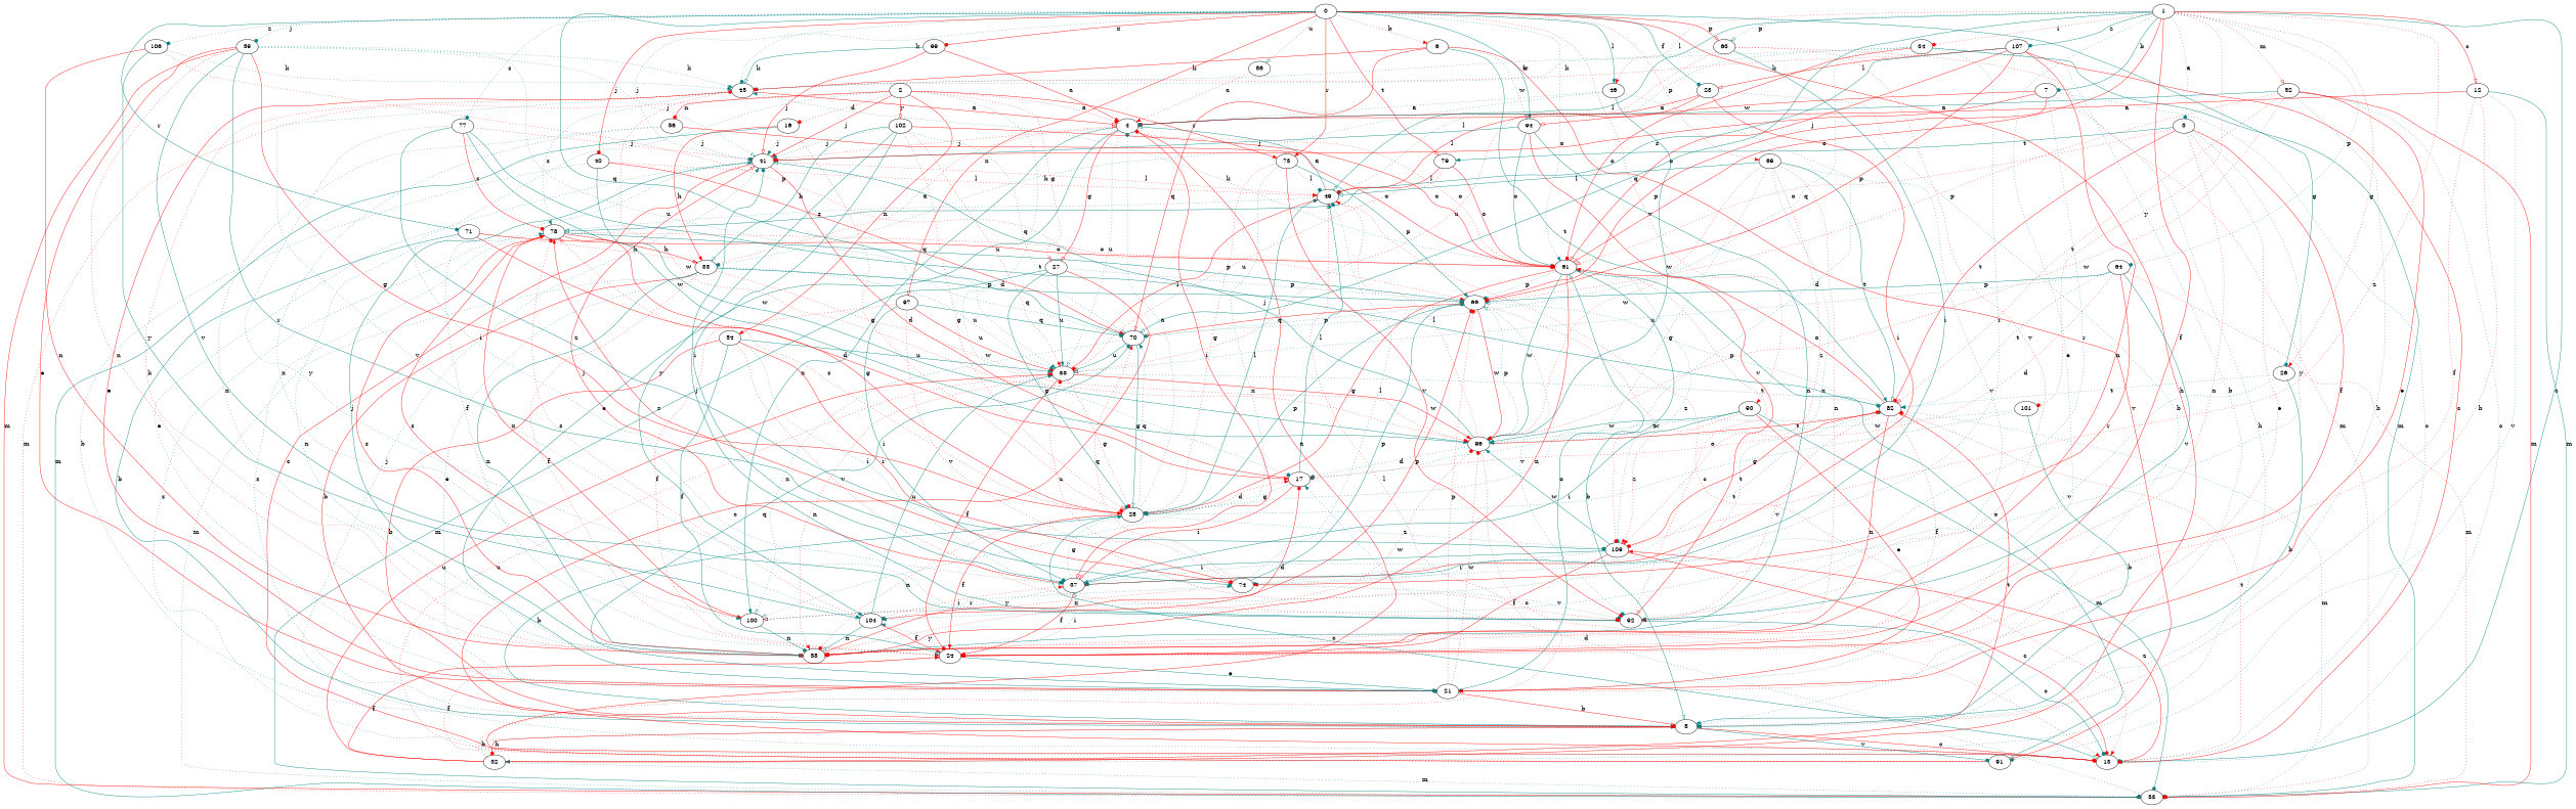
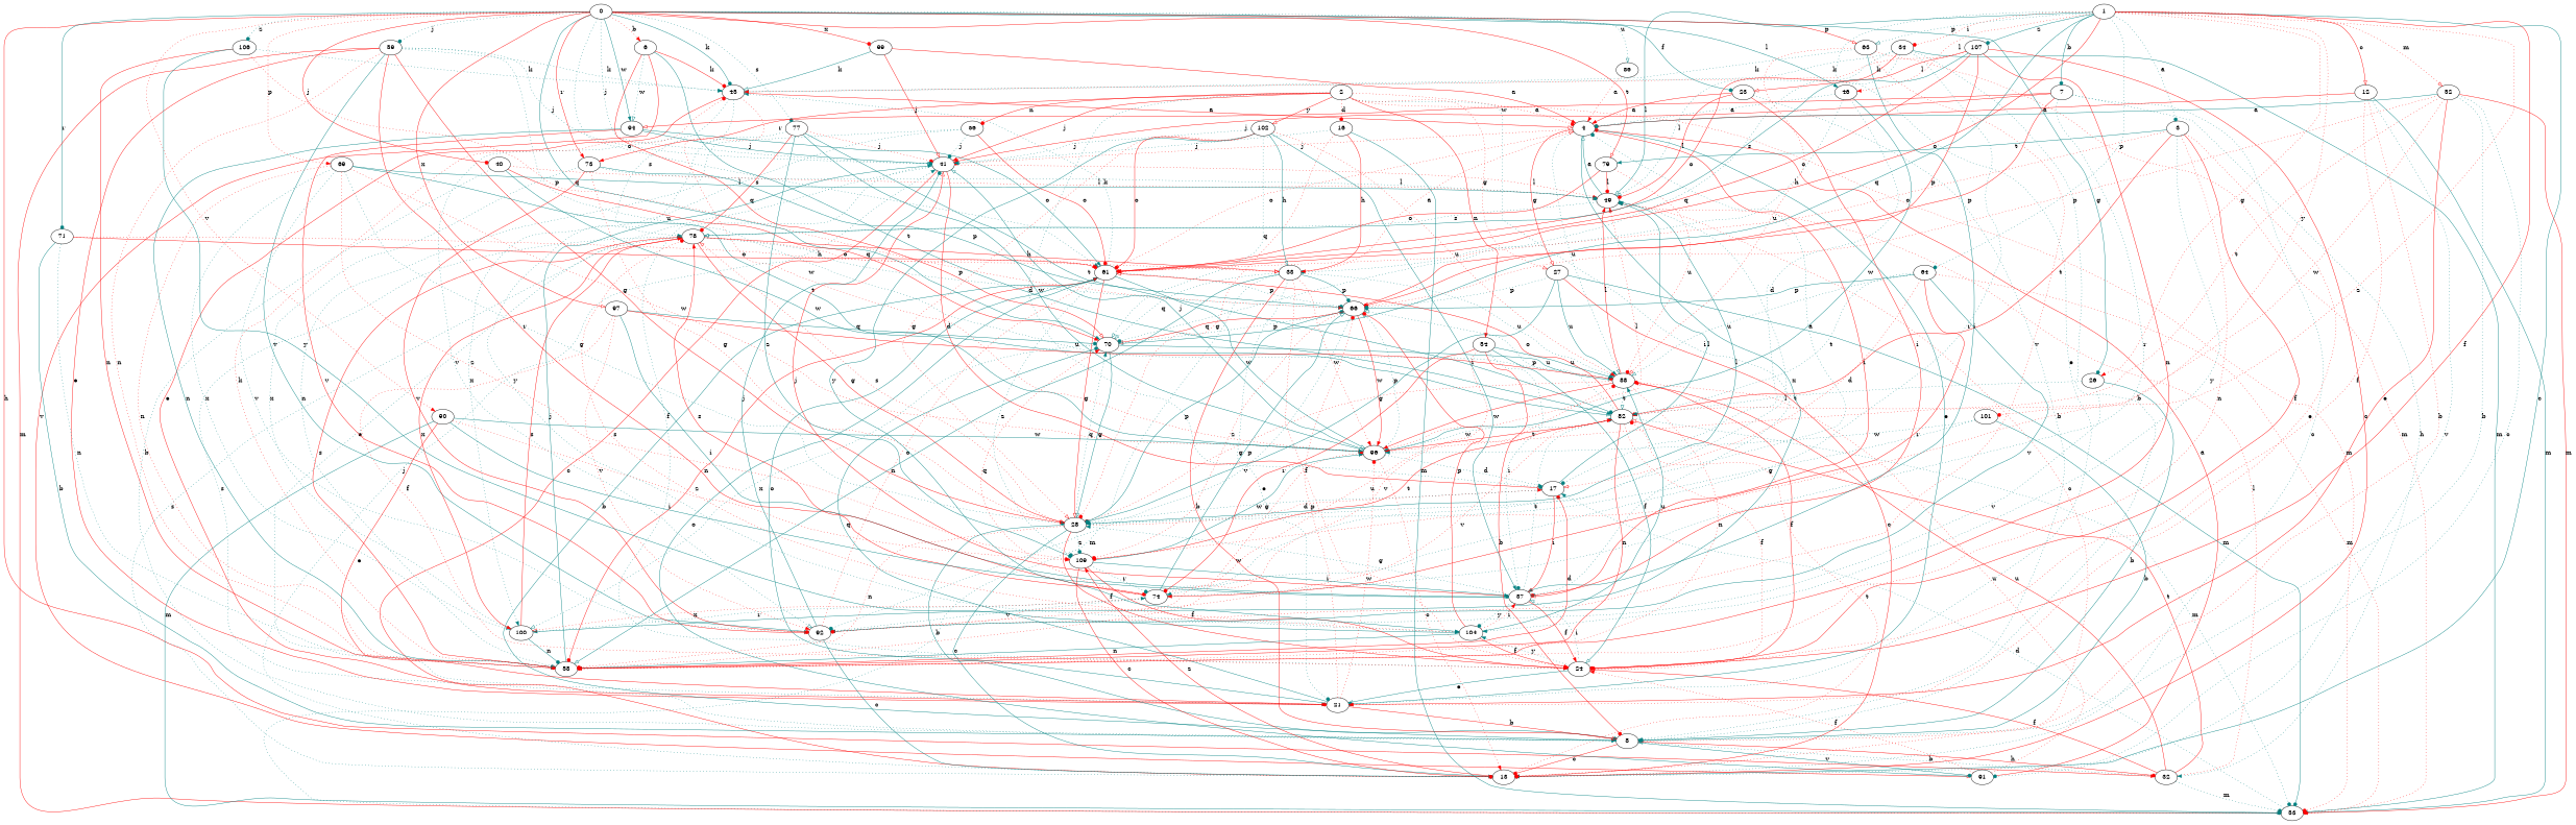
  strict digraph {
    edge [arrowhead=dot color=teal style=solid]
    0
    6
    23
    26
    32
    n6 [label=59]
    40
    41
    45
    46
    61
    63
    69
    70
    71
    73
    77
    79
    86
    90
    94
    97
    99
    106
    82
    91
    49
    4
    37
    8
    92
    24
    53
    88
    21
    58
    74
    28
    96
    13
    17
    78
    33
    109
    66
    100
    104
    1
    3
    7
    12
    34
    52
    64
    101
    107
    2
    16
    27
    54
    56
    102
    0 -> 6 [arrowhead=normal color=red label=b style=dotted]
    0 -> 23 [label=f]
    0 -> 26 [label=g]
    0 -> 32 [arrowhead=normal color=red label=h]
    0 -> n6 [label=j style=dotted]
    0 -> 40 [color=red label=j]
    0 -> 41 [arrowhead=onormal label=j style=dotted]
-   0 -> 45 [label=k style=dotted]
+   0 -> 45 [label=k]
    0 -> 46 [arrowhead=normal label=l]
    0 -> 61 [arrowhead=normal label=o style=dotted]
    0 -> 63 [arrowhead=onormal color=red label=p]
    0 -> 69 [arrowhead=normal color=red label=p style=dotted]
    0 -> 70 [arrowhead=normal label=q]
    0 -> 71 [label=r]
    0 -> 73 [arrowhead=normal color=red label=r]
    0 -> 77 [label=s style=dotted]
    0 -> 79 [arrowhead=onormal color=red label=t]
    0 -> 86 [arrowhead=onormal label=u style=dotted]
    0 -> 90 [arrowhead=normal color=red label=v style=dotted]
    0 -> 94 [arrowhead=normal label=w]
    0 -> 97 [arrowhead=onormal color=red label=x]
    0 -> 99 [color=red label=x]
    0 -> 106 [label=z style=dotted]
    6 -> 45 [color=red label=k]
    6 -> 70 [arrowhead=onormal color=red label=q]
    6 -> 94 [arrowhead=onormal label=w style=dotted]
    6 -> 82 [arrowhead=normal label=t]
    6 -> 91 [arrowhead=onormal color=red label=v]
    23 -> 49 [color=red label=l]
    23 -> 4 [arrowhead=normal color=red label=a]
    23 -> 37 [color=red label=i]
    23 -> 8 [arrowhead=onormal label=b style=dotted]
    26 -> 82 [arrowhead=normal label=t style=dotted]
    26 -> 8 [arrowhead=normal label=b]
    26 -> 92 [arrowhead=normal label=v style=dotted]
    32 -> 82 [arrowhead=onormal color=red label=t]
    32 -> 49 [arrowhead=onormal color=red label=l style=dotted]
    32 -> 8 [arrowhead=onormal label=b style=dotted]
    32 -> 24 [arrowhead=onormal color=red label=f]
    32 -> 53 [label=m style=dotted]
    32 -> 88 [arrowhead=normal color=red label=u]
    n6 -> 41 [arrowhead=onormal label=j style=dotted]
    n6 -> 45 [arrowhead=normal label=k style=dotted]
    n6 -> 92 [arrowhead=onormal label=v]
    n6 -> 53 [color=red label=m]
    n6 -> 88 [arrowhead=normal label=u style=dotted]
    n6 -> 21 [arrowhead=onormal color=red label=e]
    n6 -> 58 [arrowhead=normal color=red label=n style=dotted]
-   n6 -> 74 [label=r]
+   n6 -> 74 [color=red label=r]
    n6 -> 28 [arrowhead=normal color=red label=g]
    40 -> 70 [arrowhead=normal color=red label=q]
    40 -> 49 [arrowhead=onormal color=red label=l style=dotted]
    40 -> 8 [arrowhead=normal label=b style=dotted]
    40 -> 96 [arrowhead=normal label=w]
    41 -> 49 [arrowhead=normal color=red label=l style=dotted]
    41 -> 24 [arrowhead=normal label=f style=dotted]
    41 -> 21 [arrowhead=normal label=e style=dotted]
    41 -> 13 [arrowhead=onormal color=red label=c]
    41 -> 17 [arrowhead=onormal color=red label=d]
    45 -> 4 [arrowhead=onormal color=red label=a]
    45 -> 92 [arrowhead=onormal label=v style=dotted]
    45 -> 21 [color=red label=e]
    45 -> 96 [arrowhead=onormal color=red label=w style=dotted]
    45 -> 78 [arrowhead=normal label=s style=dotted]
    46 -> 4 [label=a style=dotted]
    46 -> 96 [label=w]
    46 -> 17 [label=d style=dotted]
    46 -> 33 [label=h style=dotted]
    61 -> 45 [arrowhead=normal label=k style=dotted]
    61 -> 8 [arrowhead=onormal label=b]
    61 -> 58 [color=red label=n]
    61 -> 28 [arrowhead=onormal color=red label=g]
    61 -> 96 [arrowhead=onormal label=w]
    61 -> 109 [label=z style=dotted]
    61 -> 66 [label=p style=dotted]
    63 -> 45 [arrowhead=onormal label=k style=dotted]
    63 -> 37 [arrowhead=normal label=i]
    63 -> 92 [arrowhead=onormal color=red label=v style=dotted]
    63 -> 53 [color=red label=m style=dotted]
    63 -> 88 [arrowhead=onormal color=red label=u style=dotted]
    69 -> 82 [arrowhead=onormal label=t]
    69 -> 49 [arrowhead=onormal label=l]
    69 -> 92 [arrowhead=normal label=v style=dotted]
    69 -> 58 [arrowhead=normal color=red label=n style=dotted]
    69 -> 28 [label=g style=dotted]
    69 -> 96 [arrowhead=onormal color=red label=w style=dotted]
    69 -> 109 [arrowhead=normal color=red label=z style=dotted]
    69 -> 100 [arrowhead=onormal label=x style=dotted]
    70 -> 88 [arrowhead=onormal label=u]
    70 -> 28 [arrowhead=onormal label=g]
    70 -> 66 [label=p style=dotted]
    70 -> 100 [arrowhead=onormal label=x style=dotted]
    71 -> 61 [arrowhead=normal color=red label=o]
    71 -> 8 [arrowhead=onormal label=b]
    71 -> 58 [arrowhead=onormal label=n style=dotted]
-   71 -> 17 [arrowhead=normal color=red label=d]
    71 -> 33 [arrowhead=onormal color=red label=h style=dotted]
    73 -> 49 [label=l style=dotted]
    73 -> 92 [color=red label=v]
    73 -> 28 [arrowhead=onormal color=red label=g style=dotted]
    73 -> 66 [arrowhead=normal label=p]
    73 -> 100 [arrowhead=onormal label=x style=dotted]
    77 -> 41 [color=red label=j style=dotted]
    77 -> 82 [label=t]
    77 -> 96 [arrowhead=onormal label=w]
    77 -> 78 [color=red label=s]
    77 -> 109 [label=z]
    77 -> 104 [arrowhead=normal label=y style=dotted]
    79 -> 61 [arrowhead=normal color=red label=o]
    79 -> 49 [color=red label=l]
    79 -> 88 [color=red label=u style=dotted]
    86 -> 4 [arrowhead=normal color=red label=a style=dotted]
    90 -> 37 [arrowhead=onormal label=i]
    90 -> 53 [label=m]
    90 -> 21 [arrowhead=normal color=red label=e]
    90 -> 96 [arrowhead=normal label=w]
    90 -> 109 [arrowhead=normal color=red label=z style=dotted]
    94 -> 41 [label=j]
    94 -> 61 [arrowhead=normal label=o]
    94 -> 92 [arrowhead=onormal color=red label=v]
    94 -> 58 [arrowhead=normal label=n]
    97 -> 70 [label=q]
    97 -> 37 [label=i]
    97 -> 92 [arrowhead=normal color=red label=v style=dotted]
    97 -> 24 [arrowhead=onormal color=red label=f style=dotted]
    97 -> 88 [color=red label=u]
    99 -> 41 [arrowhead=onormal color=red label=j]
    99 -> 45 [arrowhead=onormal label=k]
    99 -> 4 [arrowhead=normal color=red label=a]
    106 -> 45 [arrowhead=normal label=k style=dotted]
    106 -> 58 [color=red label=n]
    106 -> 66 [arrowhead=normal color=red label=p style=dotted]
    106 -> 104 [arrowhead=onormal label=y]
    82 -> 61 [arrowhead=onormal color=red label=o]
    82 -> 92 [arrowhead=normal color=red label=v style=dotted]
    82 -> 24 [arrowhead=onormal color=red label=f style=dotted]
    82 -> 53 [label=m style=dotted]
    82 -> 58 [color=red label=n]
    82 -> 96 [arrowhead=onormal label=w style=dotted]
    82 -> 66 [arrowhead=onormal label=p style=dotted]
    91 -> 61 [arrowhead=normal label=o]
    91 -> 4 [color=red label=a]
    91 -> 24 [arrowhead=normal color=red label=f style=dotted]
    91 -> 88 [color=red label=u style=dotted]
    49 -> 4 [arrowhead=onormal label=a]
    49 -> 13 [arrowhead=normal color=red label=c style=dotted]
    49 -> 78 [arrowhead=onormal label=s style=dotted]
    4 -> 41 [color=red label=j style=dotted]
    4 -> 61 [arrowhead=onormal color=red label=o style=dotted]
    4 -> 37 [arrowhead=onormal color=red label=i]
    4 -> 88 [arrowhead=onormal label=u style=dotted]
    4 -> 21 [label=e]
    4 -> 100 [arrowhead=normal label=x]
    4 -> 27 [arrowhead=onormal color=red label=g]
    37 -> 41 [arrowhead=onormal color=red label=j]
    37 -> 82 [label=t style=dotted]
    37 -> 24 [arrowhead=normal color=red label=f]
    37 -> 28 [arrowhead=normal label=g style=dotted]
    37 -> 104 [label=y style=dotted]
    8 -> 32 [color=red label=h]
    8 -> 91 [label=v]
    8 -> 13 [color=red label=c]
    8 -> 78 [arrowhead=normal label=s style=dotted]
    92 -> 41 [label=j]
    92 -> 61 [arrowhead=normal color=red label=o style=dotted]
    92 -> 13 [label=c]
    24 -> 37 [arrowhead=onormal label=i style=dotted]
    24 -> 21 [arrowhead=onormal label=e]
    24 -> 104 [arrowhead=normal label=y style=dotted]
    53 -> 17 [arrowhead=normal label=d style=dotted]
    88 -> 82 [arrowhead=onormal label=t style=dotted]
    88 -> 49 [arrowhead=normal color=red label=l]
    88 -> 24 [color=red label=f]
    88 -> 58 [arrowhead=normal color=red label=n style=dotted]
    88 -> 28 [color=red label=g style=dotted]
    88 -> 96 [arrowhead=normal color=red label=w]
    21 -> 61 [arrowhead=onormal label=o]
    21 -> 70 [label=q]
    21 -> 8 [arrowhead=onormal color=red label=b]
    21 -> 96 [color=red label=w style=dotted]
    21 -> 66 [color=red label=p style=dotted]
    58 -> 41 [arrowhead=normal label=j]
    58 -> 45 [color=red label=k style=dotted]
    58 -> 96 [color=red label=w style=dotted]
    58 -> 17 [color=red label=d]
    58 -> 78 [arrowhead=normal color=red label=s]
    74 -> 70 [arrowhead=normal color=red label=q style=dotted]
    74 -> 49 [label=l style=dotted]
    74 -> 92 [label=v style=dotted]
    74 -> 88 [color=red label=u style=dotted]
    74 -> 78 [arrowhead=normal color=red label=s]
    74 -> 66 [arrowhead=onormal label=p]
    74 -> 100 [arrowhead=onormal color=red label=x style=dotted]
    28 -> 70 [arrowhead=normal label=q style=dotted]
    28 -> 49 [arrowhead=normal label=l]
    28 -> 4 [label=a style=dotted]
    28 -> 8 [label=b]
    28 -> 24 [arrowhead=normal color=red label=f]
    28 -> 58 [color=red label=n style=dotted]
    28 -> 13 [arrowhead=onormal label=c]
    28 -> 17 [arrowhead=normal color=red label=d style=dotted]
    28 -> 78 [arrowhead=onormal color=red label=s style=dotted]
    28 -> 109 [label=z style=dotted]
    28 -> 66 [arrowhead=onormal label=p]
    96 -> 41 [arrowhead=onormal label=j]
    96 -> 82 [arrowhead=normal color=red label=t]
    96 -> 49 [arrowhead=normal color=red label=l style=dotted]
    96 -> 13 [arrowhead=normal color=red label=c style=dotted]
    96 -> 17 [arrowhead=normal label=d style=dotted]
    96 -> 66 [arrowhead=onormal label=p style=dotted]
    13 -> 41 [arrowhead=normal label=j style=dotted]
    13 -> 82 [color=red label=t style=dotted]
    13 -> 78 [arrowhead=normal label=s style=dotted]
    13 -> 109 [arrowhead=normal color=red label=z]
    17 -> 49 [arrowhead=normal label=l]
    17 -> 37 [arrowhead=onormal color=red label=i]
    17 -> 28 [arrowhead=normal label=g style=dotted]
    78 -> 61 [color=red label=o style=dotted]
    78 -> 28 [arrowhead=onormal color=red label=g]
    78 -> 33 [arrowhead=onormal color=red label=h]
-   78 -> 66 [arrowhead=onormal label=p]
+   78 -> 66 [arrowhead=onormal label=p style=dotted]
    78 -> 100 [arrowhead=normal color=red label=x]
    33 -> 70 [arrowhead=onormal label=q style=dotted]
    33 -> 4 [arrowhead=onormal color=red label=a style=dotted]
    33 -> 8 [arrowhead=onormal color=red label=b]
    33 -> 24 [arrowhead=onormal color=red label=f style=dotted]
    33 -> 53 [label=m style=dotted]
    33 -> 88 [arrowhead=normal label=u style=dotted]
    33 -> 21 [label=e style=dotted]
    33 -> 58 [arrowhead=onormal label=n]
    33 -> 96 [arrowhead=normal color=red label=w style=dotted]
    33 -> 66 [label=p]
    109 -> 82 [arrowhead=onormal color=red label=t]
    109 -> 37 [arrowhead=normal label=i]
    109 -> 24 [arrowhead=onormal color=red label=f]
    109 -> 74 [label=r style=dotted]
    109 -> 96 [arrowhead=normal label=w]
    109 -> 13 [color=red label=c]
    66 -> 70 [arrowhead=onormal color=red label=q]
    66 -> 92 [label=v style=dotted]
    66 -> 96 [arrowhead=normal color=red label=w]
    66 -> 109 [color=red label=z style=dotted]
    100 -> 58 [label=n]
    100 -> 74 [arrowhead=normal label=r style=dotted]
    100 -> 78 [arrowhead=normal color=red label=s]
    104 -> 37 [arrowhead=normal color=red label=i style=dotted]
    104 -> 24 [arrowhead=normal color=red label=f]
    104 -> 88 [arrowhead=normal label=u]
    104 -> 58 [arrowhead=onormal label=n]
    104 -> 78 [color=red label=s style=dotted]
    104 -> 66 [color=red label=p]
    1 -> 26 [arrowhead=normal color=red label=g style=dotted]
    1 -> 46 [arrowhead=normal color=red label=l style=dotted]
    1 -> 61 [arrowhead=onormal color=red label=o]
    1 -> 63 [arrowhead=onormal label=p style=dotted]
    1 -> 70 [arrowhead=onormal label=q]
    1 -> 49 [arrowhead=onormal label=l]
    1 -> 24 [color=red label=f]
    1 -> 21 [label=e style=dotted]
    1 -> 13 [arrowhead=onormal label=c]
    1 -> 109 [color=red label=z style=dotted]
    1 -> 3 [label=a style=dotted]
    1 -> 7 [label=b]
    1 -> 12 [arrowhead=onormal color=red label=c]
    1 -> 34 [color=red label=i style=dotted]
    1 -> 52 [arrowhead=onormal color=red label=m style=dotted]
    1 -> 64 [label=p style=dotted]
    1 -> 101 [color=red label=y style=dotted]
    1 -> 107 [label=z]
    3 -> 61 [arrowhead=onormal color=red label=o style=dotted]
    3 -> 79 [arrowhead=normal label=t]
    3 -> 82 [color=red label=t]
    3 -> 24 [arrowhead=onormal color=red label=f]
    3 -> 21 [arrowhead=normal color=red label=e style=dotted]
    3 -> 58 [arrowhead=normal color=red label=n style=dotted]
    3 -> 104 [arrowhead=normal label=y style=dotted]
    7 -> 32 [arrowhead=normal label=h style=dotted]
    7 -> 41 [arrowhead=normal color=red label=j]
    7 -> 94 [arrowhead=onormal color=red label=w]
    7 -> 74 [arrowhead=onormal label=r style=dotted]
    7 -> 13 [label=c style=dotted]
    7 -> 66 [arrowhead=onormal color=red label=p]
    12 -> 91 [label=v style=dotted]
    12 -> 4 [color=red label=a]
    12 -> 8 [arrowhead=onormal color=red label=b style=dotted]
    12 -> 24 [arrowhead=normal color=red label=f style=dotted]
    12 -> 53 [arrowhead=normal label=m]
    34 -> 45 [arrowhead=onormal label=k style=dotted]
    34 -> 61 [color=red label=o]
    34 -> 70 [label=q style=dotted]
    34 -> 49 [arrowhead=onormal label=l style=dotted]
    34 -> 8 [arrowhead=onormal label=b style=dotted]
    34 -> 53 [label=m]
    34 -> 74 [arrowhead=normal label=r style=dotted]
    52 -> 82 [arrowhead=onormal color=red label=t style=dotted]
    52 -> 4 [label=a]
    52 -> 8 [label=b style=dotted]
    52 -> 53 [color=red label=m]
    52 -> 21 [arrowhead=onormal color=red label=e]
    52 -> 96 [arrowhead=normal color=red label=w style=dotted]
    52 -> 13 [arrowhead=normal label=c style=dotted]
    52 -> 66 [color=red label=p style=dotted]
    64 -> 82 [arrowhead=normal label=t style=dotted]
    64 -> 92 [arrowhead=onormal label=v]
    64 -> 53 [arrowhead=normal color=red label=m style=dotted]
    64 -> 88 [arrowhead=onormal label=u style=dotted]
    64 -> 74 [arrowhead=normal color=red label=r]
    64 -> 17 [arrowhead=onormal color=red label=d style=dotted]
    64 -> 66 [label=p]
    101 -> 8 [arrowhead=normal label=b]
    101 -> 28 [arrowhead=normal label=g style=dotted]
    101 -> 96 [arrowhead=normal label=w style=dotted]
    107 -> 23 [arrowhead=onormal color=red label=l]
    107 -> 45 [arrowhead=normal color=red label=k style=dotted]
    107 -> 61 [arrowhead=onormal color=red label=o]
    107 -> 58 [color=red label=n]
    107 -> 13 [color=red label=c]
    107 -> 78 [arrowhead=onormal label=s]
    107 -> 66 [color=red label=p]
    2 -> 41 [arrowhead=normal color=red label=j]
    2 -> 73 [arrowhead=normal color=red label=r]
    2 -> 4 [color=red label=a style=dotted]
    2 -> 37 [arrowhead=onormal label=i style=dotted]
    2 -> 53 [color=red label=m style=dotted]
    2 -> 17 [label=d style=dotted]
    2 -> 16 [color=red label=d style=dotted]
    2 -> 27 [arrowhead=onormal color=red label=g style=dotted]
    2 -> 54 [arrowhead=normal color=red label=n]
    2 -> 56 [color=red label=n]
    2 -> 102 [arrowhead=onormal color=red label=y]
    16 -> 41 [arrowhead=normal label=j style=dotted]
    16 -> 53 [arrowhead=onormal label=m]
    16 -> 28 [color=red label=g style=dotted]
    16 -> 33 [arrowhead=normal color=red label=h]
    27 -> 53 [label=m]
    27 -> 88 [arrowhead=normal label=u]
    27 -> 28 [label=g]
    27 -> 13 [color=red label=c]
    27 -> 66 [label=p style=dotted]
    54 -> 37 [label=i style=dotted]
    54 -> 8 [color=red label=b]
    54 -> 92 [color=red label=v style=dotted]
    54 -> 24 [arrowhead=onormal label=f]
    54 -> 88 [arrowhead=normal label=u]
    54 -> 74 [color=red label=r]
    56 -> 41 [label=j style=dotted]
    56 -> 61 [color=red label=o]
    56 -> 58 [arrowhead=onormal label=n style=dotted]
    56 -> 100 [arrowhead=normal label=x style=dotted]
    102 -> 41 [arrowhead=normal label=j style=dotted]
    102 -> 61 [color=red label=o]
    102 -> 70 [arrowhead=onormal label=q style=dotted]
    102 -> 37 [arrowhead=normal label=i]
    102 -> 88 [arrowhead=normal color=red label=u style=dotted]
    102 -> 28 [arrowhead=onormal color=red label=g style=dotted]
    102 -> 33 [arrowhead=onormal label=h]
    102 -> 104 [arrowhead=normal label=y]
  }
